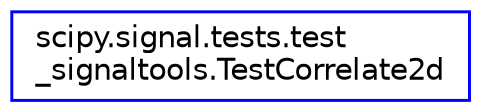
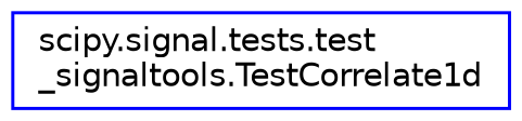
  digraph {
    rankdir=LR
-   n1 [color=blue fillcolor=white fontname=Helvetica fontsize=10 height=0.2 label="scipy.signal.tests.test\l_signaltools.TestCorrelate2d" shape=box style=filled width=0.4]
+   n1 [color=blue fillcolor=white fontname=Helvetica fontsize=10 height=0.2 label="scipy.signal.tests.test\l_signaltools.TestCorrelate1d" shape=box style=filled width=0.4]
  }
